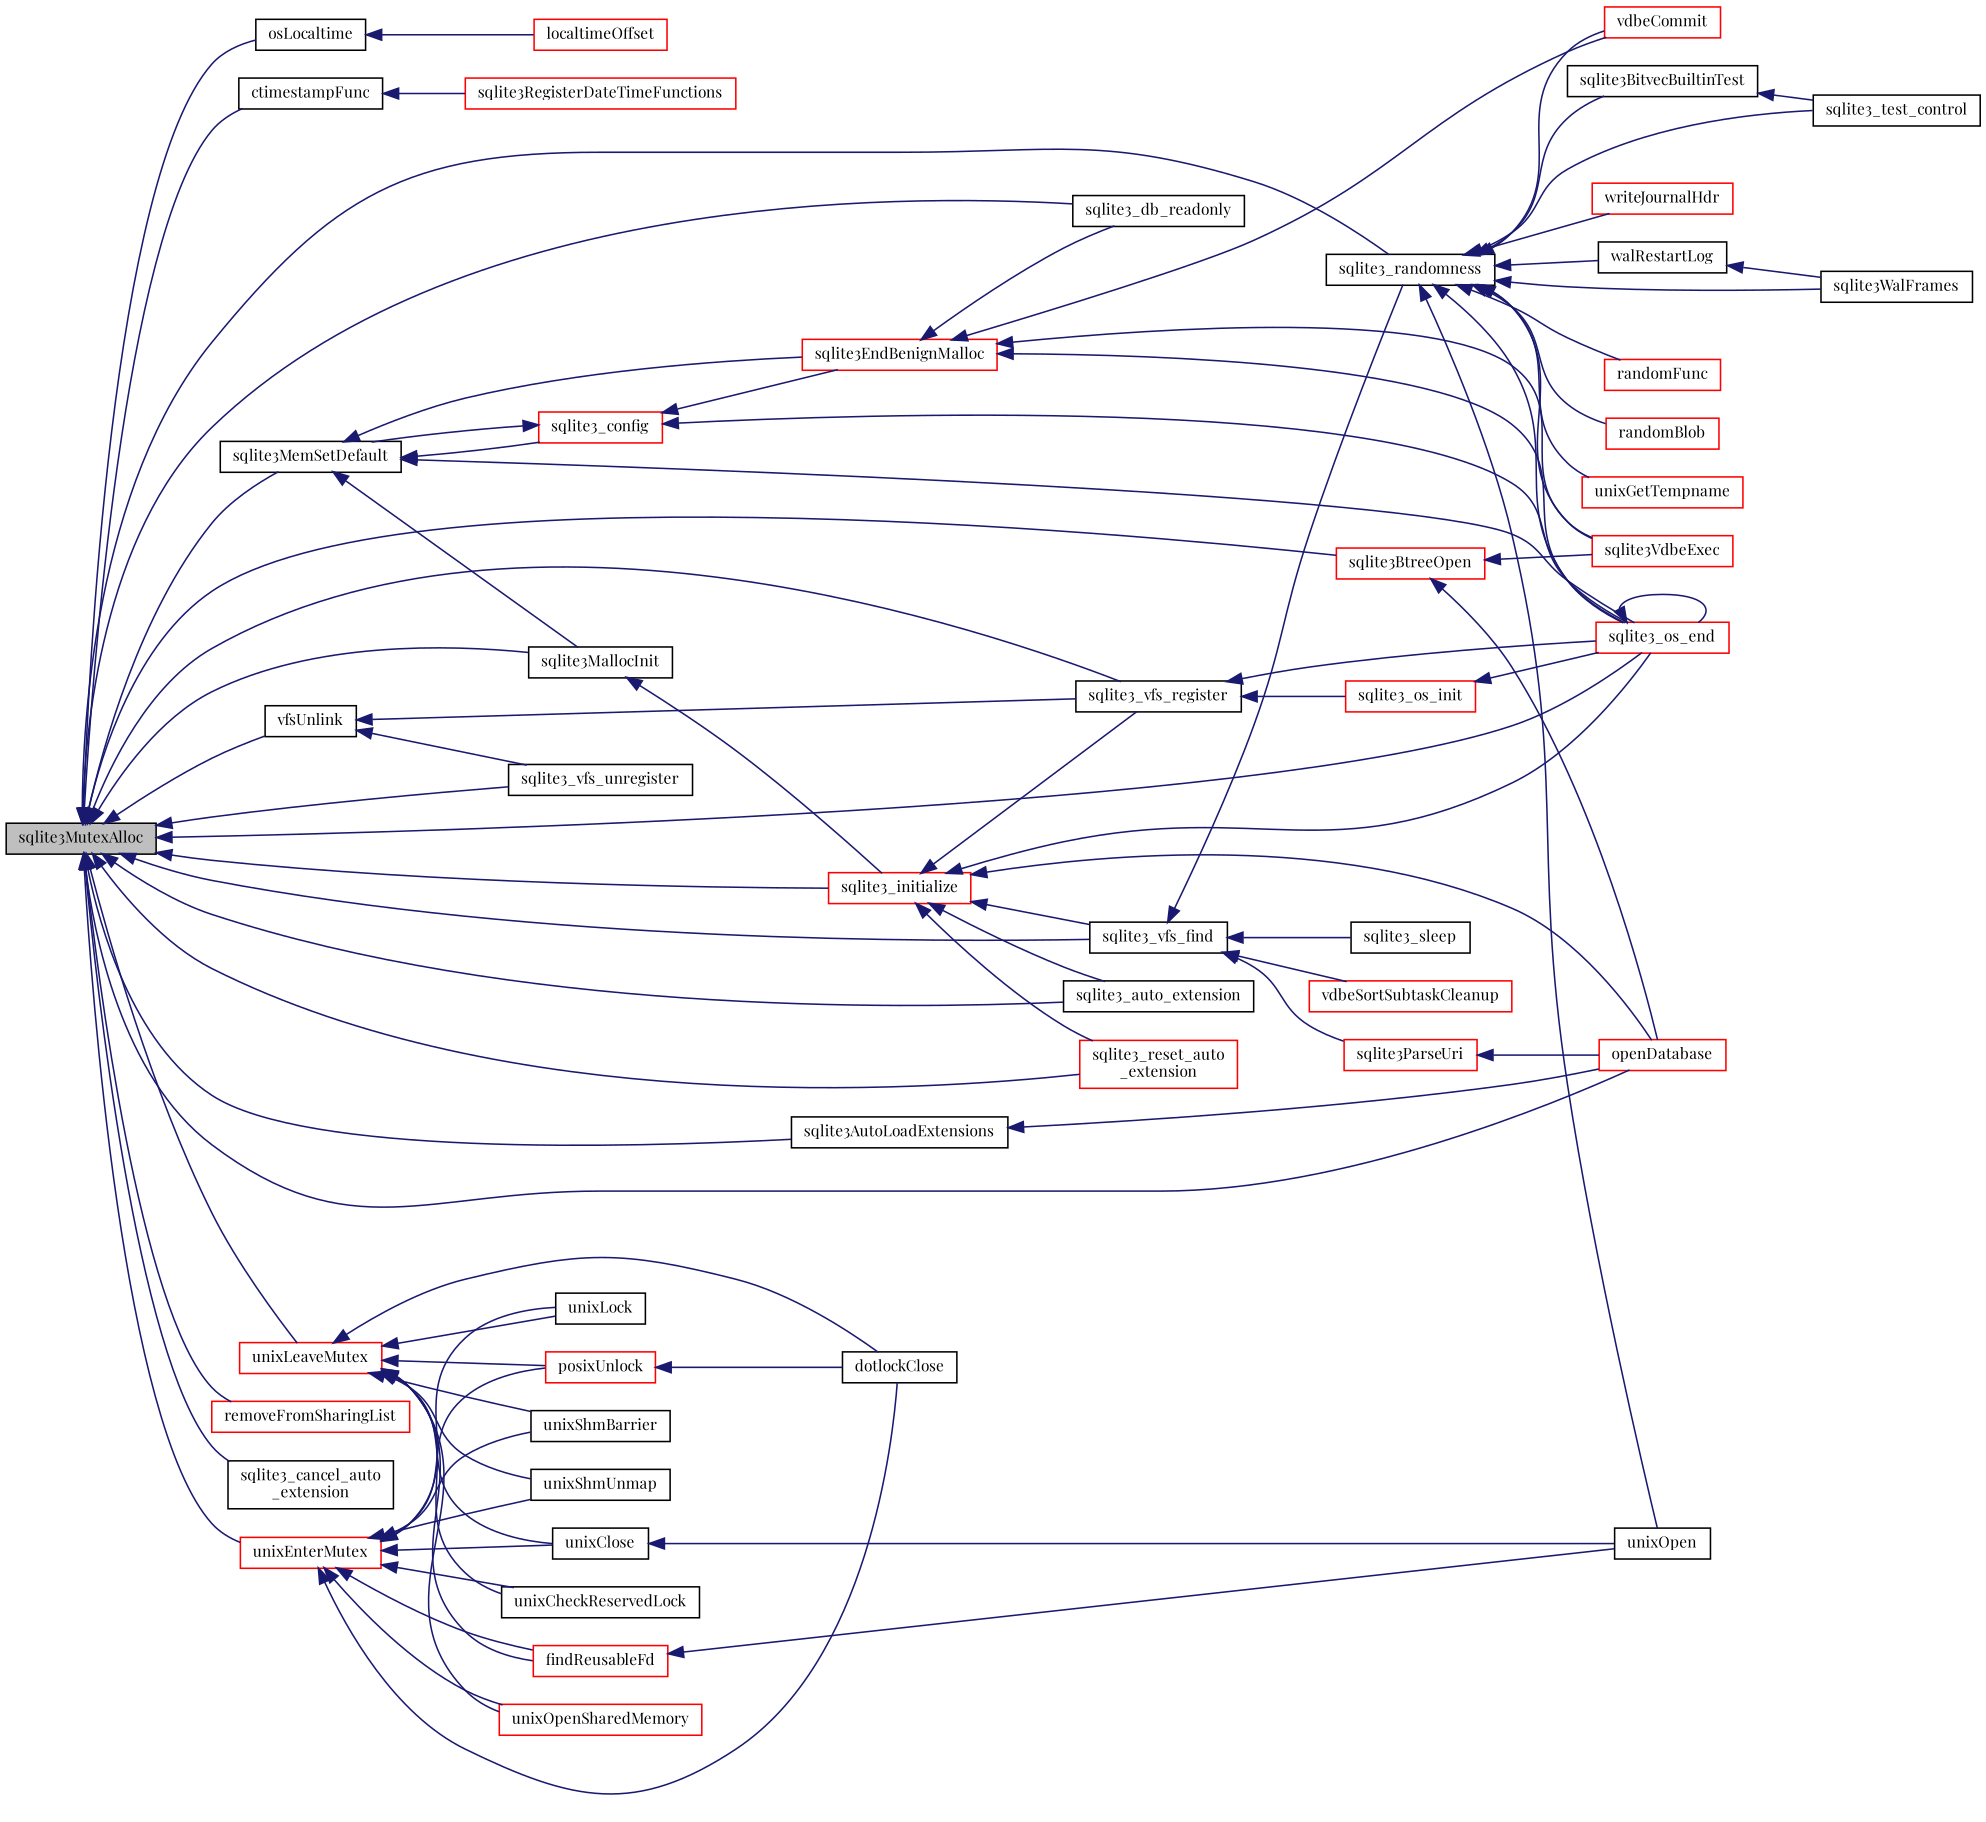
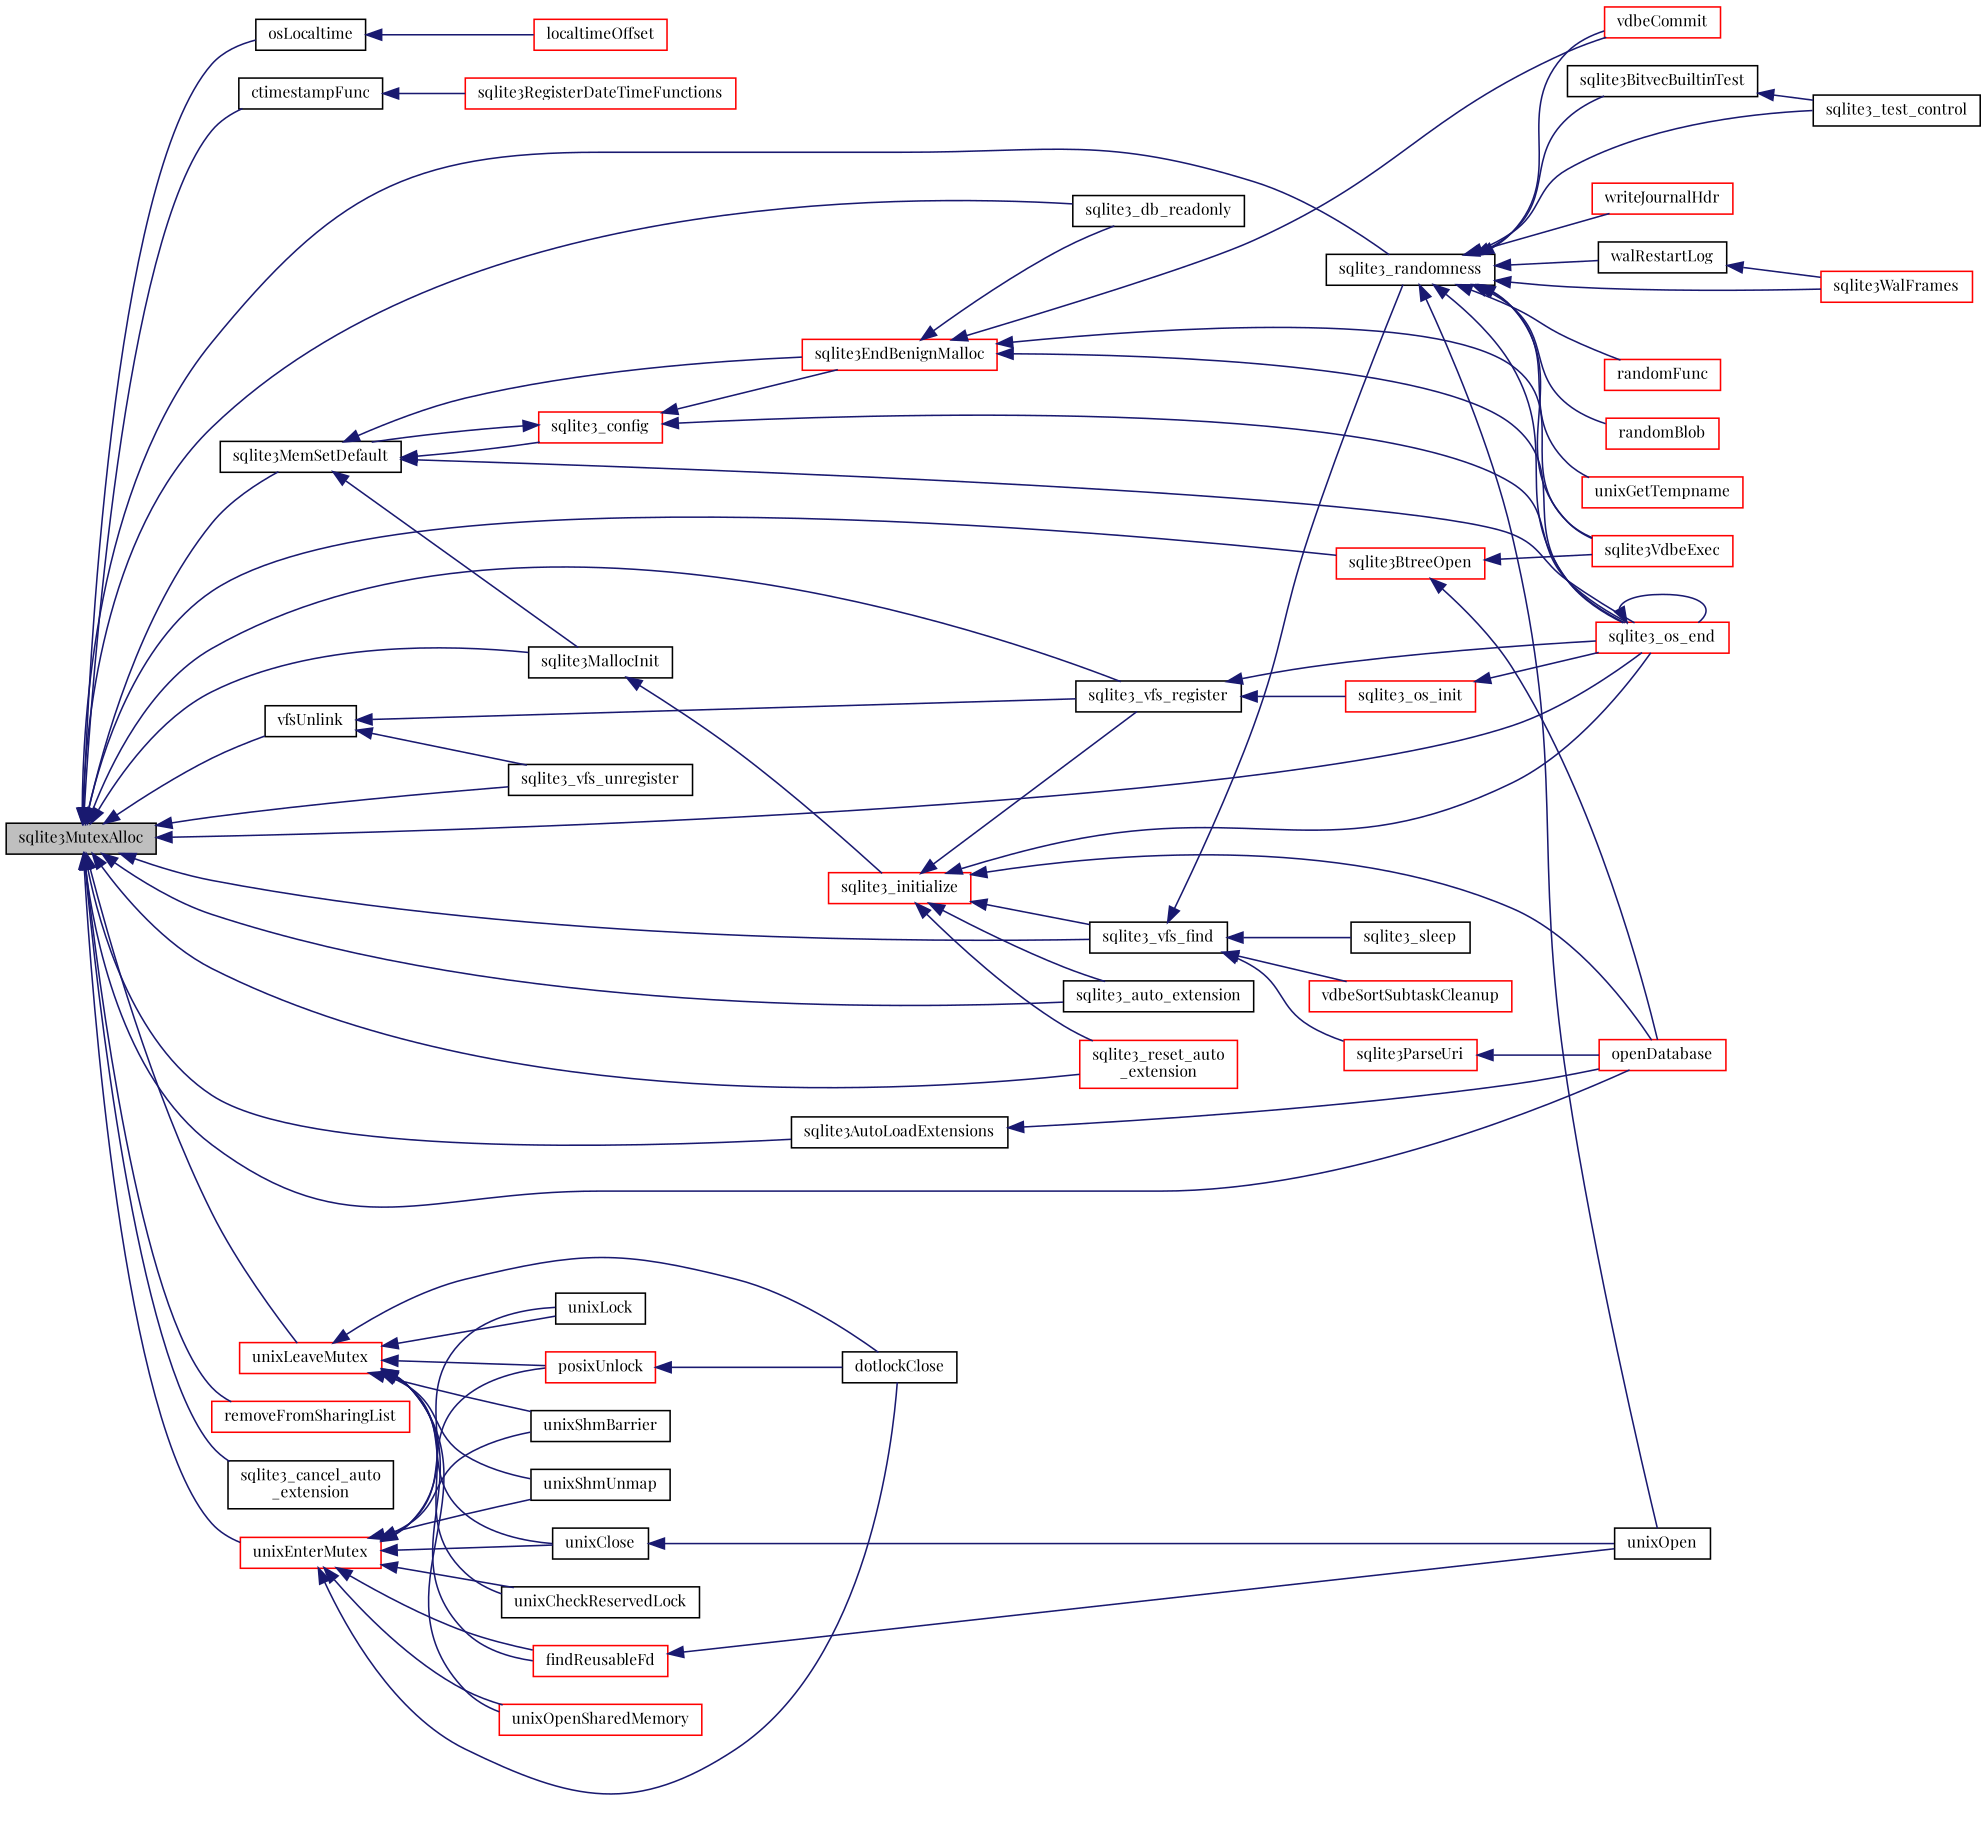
  digraph {
    fontname="Playfair Display"
    rankdir=LR
    node [color=black fillcolor=white fontname="Playfair Display" fontsize=10 shape=record style=filled]
    edge [color=midnightblue dir=back fontname="Playfair Display" fontsize=10 labelfontname=FreeSans labelfontsize=10 style=solid]
    n1 [fillcolor=grey75 fontcolor=black height=0.2 label=sqlite3MutexAlloc width=0.4]
    n2 [height=0.2 label=osLocaltime width=0.4]
    n3 [height=0.2 label=ctimestampFunc width=0.4]
    n4 [height=0.2 label=sqlite3_vfs_find width=0.4]
    n5 [height=0.2 label=sqlite3_randomness width=0.4]
    n6 [color=red height=0.2 label=sqlite3_os_end width=0.4]
    n7 [color=red height=0.2 label=openDatabase width=0.4]
    n8 [height=0.2 label=vfsUnlink width=0.4]
    n9 [height=0.2 label=sqlite3_vfs_register width=0.4]
    n10 [height=0.2 label=sqlite3_vfs_unregister width=0.4]
    n11 [height=0.2 label=sqlite3MemSetDefault width=0.4]
    n12 [height=0.2 label=sqlite3_db_readonly width=0.4]
    n13 [height=0.2 label=sqlite3MallocInit width=0.4]
    n14 [color=red height=0.2 label=sqlite3_initialize width=0.4]
    n15 [height=0.2 label=sqlite3_auto_extension width=0.4]
    n16 [color=red height=0.2 label="sqlite3_reset_auto\l_extension" width=0.4]
    n17 [color=red height=0.2 label=unixEnterMutex width=0.4]
    n18 [color=red height=0.2 label=unixLeaveMutex width=0.4]
    n19 [color=red height=0.2 label=sqlite3BtreeOpen width=0.4]
    n20 [color=red height=0.2 label=removeFromSharingList width=0.4]
    n21 [height=0.2 label="sqlite3_cancel_auto\l_extension" width=0.4]
    n22 [height=0.2 label=sqlite3AutoLoadExtensions width=0.4]
    n23 [color=red height=0.2 label=localtimeOffset width=0.4]
    n24 [color=red height=0.2 label=sqlite3RegisterDateTimeFunctions width=0.4]
    n25 [color=red height=0.2 label=vdbeSortSubtaskCleanup width=0.4]
    n26 [color=red height=0.2 label=sqlite3ParseUri width=0.4]
    n27 [height=0.2 label=sqlite3_sleep width=0.4]
    n28 [color=red height=0.2 label=unixGetTempname width=0.4]
    n29 [height=0.2 label=unixOpen width=0.4]
    n30 [height=0.2 label=sqlite3BitvecBuiltinTest width=0.4]
    n31 [height=0.2 label=sqlite3_test_control width=0.4]
    n32 [color=red height=0.2 label=writeJournalHdr width=0.4]
    n33 [height=0.2 label=walRestartLog width=0.4]
-   n34 [height=0.2 label=sqlite3WalFrames width=0.4]
+   n34 [color=red height=0.2 label=sqlite3WalFrames width=0.4]
    n35 [color=red height=0.2 label=vdbeCommit width=0.4]
    n36 [color=red height=0.2 label=sqlite3VdbeExec width=0.4]
    n37 [color=red height=0.2 label=randomFunc width=0.4]
    n38 [color=red height=0.2 label=randomBlob width=0.4]
    n39 [color=red height=0.2 label=sqlite3_os_init width=0.4]
    n40 [color=red height=0.2 label=sqlite3EndBenignMalloc width=0.4]
    n41 [color=red height=0.2 label=sqlite3_config width=0.4]
    n42 [height=0.2 label=unixCheckReservedLock width=0.4]
    n43 [height=0.2 label=unixLock width=0.4]
    n44 [color=red height=0.2 label=posixUnlock width=0.4]
    n45 [height=0.2 label=dotlockClose width=0.4]
    n46 [height=0.2 label=unixClose width=0.4]
    n47 [color=red height=0.2 label=unixOpenSharedMemory width=0.4]
    n48 [height=0.2 label=unixShmBarrier width=0.4]
    n49 [height=0.2 label=unixShmUnmap width=0.4]
    n50 [color=red height=0.2 label=findReusableFd width=0.4]
    n1 -> n2
    n1 -> n3
    n1 -> n4
    n1 -> n5
    n1 -> n6
    n1 -> n7
    n1 -> n8
    n1 -> n9
    n1 -> n10
    n1 -> n11
    n1 -> n12
    n1 -> n13
-   n1 -> n14
    n1 -> n15
    n1 -> n16
    n1 -> n17
    n1 -> n18
    n1 -> n19
    n1 -> n20
    n1 -> n21
    n1 -> n22
    n2 -> n23
    n3 -> n24
    n4 -> n5
    n4 -> n25
    n4 -> n26
    n4 -> n27
    n5 -> n6
    n5 -> n28
    n5 -> n29
    n5 -> n30
    n5 -> n31
    n5 -> n32
    n5 -> n33
    n5 -> n34
    n5 -> n35
    n5 -> n36
    n5 -> n37
    n5 -> n38
    n6 -> n6
    n8 -> n9
    n8 -> n10
    n9 -> n6
    n9 -> n39
    n11 -> n6
    n11 -> n13
    n11 -> n40
    n11 -> n41
    n13 -> n14
    n14 -> n4
    n14 -> n6
    n14 -> n7
    n14 -> n9
    n14 -> n15
    n14 -> n16
    n17 -> n42
    n17 -> n43
    n17 -> n44
    n17 -> n45
    n17 -> n46
    n17 -> n47
    n17 -> n48
    n17 -> n49
    n17 -> n50
    n18 -> n42
    n18 -> n43
    n18 -> n44
    n18 -> n45
    n18 -> n46
    n18 -> n47
    n18 -> n48
    n18 -> n49
    n18 -> n50
    n19 -> n7
    n19 -> n36
    n22 -> n7
    n26 -> n7
    n30 -> n31
    n33 -> n34
    n39 -> n6
    n40 -> n6
    n40 -> n12
    n40 -> n35
    n40 -> n36
    n41 -> n6
    n41 -> n11
    n41 -> n40
    n44 -> n45
    n46 -> n29
    n50 -> n29
  }
